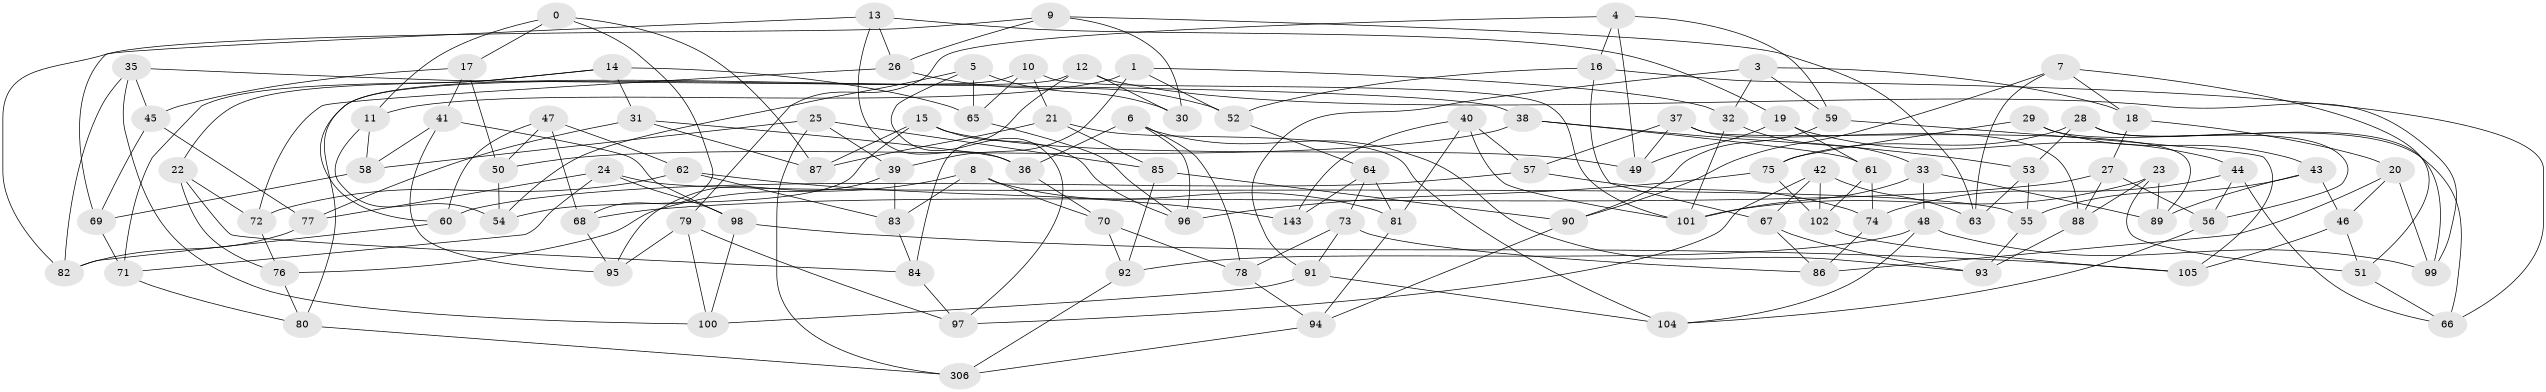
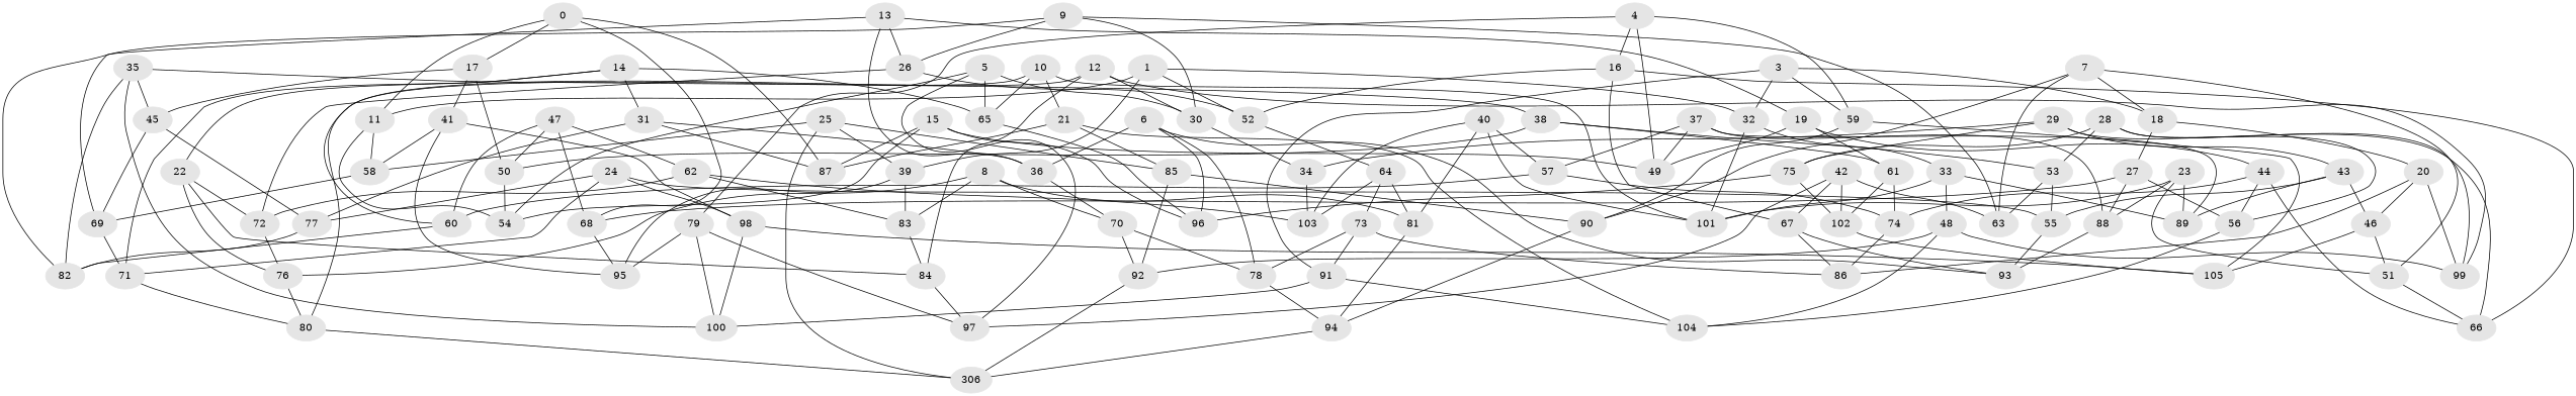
  graph {
    node [color=gray90 style=filled]
    1
    11
    32
    39
    52
    54
    58
    101
    33
    83
    95
    64
    n13 [label=0]
    17
    68
    87
    41
    45
    50
    3
    18
    59
    91
    20
    27
    90
    105
    104
    100
    4
    16
    49
    79
    66
    67
    97
    5
    30
    65
+   34
    96
    6
    36
    78
    93
    70
    94
    7
    51
    63
    8
    76
    81
    92
    80
    84
    9
    26
    82
    72
    10
    21
    60
    85
    69
    12
    99
    n68 [label=306]
    13
    19
    44
    61
    71
    14
    22
    31
    77
    15
    86
    98
    46
    88
    56
    74
    102
    23
    89
    24
    55
    25
    28
    53
    75
    29
    43
-   103 [label=143]
+   103
    48
    35
    38
    37
    57
    40
    42
    47
    62
    73
    1 -- 11
    1 -- 32
    1 -- 39
    1 -- 52
    11 -- 54
    11 -- 58
    32 -- 101
    32 -- 33
    39 -- 83
    39 -- 95
    52 -- 64
    58 -- 69
    33 -- 101
    33 -- 89
    33 -- 48
    83 -- 84
    64 -- 81
    64 -- 103
    64 -- 73
    n13 -- 11
    n13 -- 17
    n13 -- 68
    n13 -- 87
    17 -- 41
    17 -- 45
    17 -- 50
    68 -- 95
    41 -- 58
    41 -- 95
    41 -- 98
    45 -- 69
    45 -- 77
    50 -- 54
    3 -- 32
    3 -- 18
    3 -- 59
    3 -- 91
    18 -- 20
    18 -- 27
    59 -- 90
    59 -- 105
    91 -- 104
    91 -- 100
    20 -- 99
    20 -- 86
    20 -- 46
    27 -- 68
    27 -- 88
    27 -- 56
    90 -- 94
    4 -- 59
    4 -- 16
    4 -- 49
    4 -- 79
    16 -- 52
    16 -- 66
    16 -- 67
    79 -- 95
    79 -- 100
    79 -- 97
    67 -- 93
    67 -- 86
    5 -- 54
    5 -- 97
    5 -- 30
    5 -- 65
+   30 -- 34
    65 -- 96
+   34 -- 103
    6 -- 96
    6 -- 36
    6 -- 78
    6 -- 93
    36 -- 70
    78 -- 94
    70 -- 78
    70 -- 92
    94 -- n68
    7 -- 18
    7 -- 90
    7 -- 51
    7 -- 63
    51 -- 66
    8 -- 83
    8 -- 70
    8 -- 76
    8 -- 81
    76 -- 80
    81 -- 94
    92 -- n68
    80 -- n68
    84 -- 97
    9 -- 30
    9 -- 63
    9 -- 26
    9 -- 82
    26 -- 52
    26 -- 72
    72 -- 76
    10 -- 101
    10 -- 65
    10 -- 21
    10 -- 60
    21 -- 87
    21 -- 104
    21 -- 85
    60 -- 82
    85 -- 90
    85 -- 92
    69 -- 71
    12 -- 30
    12 -- 80
    12 -- 84
    12 -- 99
    13 -- 36
    13 -- 26
    13 -- 69
    13 -- 19
    19 -- 49
    19 -- 44
    19 -- 61
    44 -- 66
    44 -- 56
    44 -- 74
    61 -- 74
    61 -- 102
    71 -- 80
    14 -- 65
    14 -- 71
    14 -- 22
    14 -- 31
    22 -- 76
    22 -- 84
    22 -- 72
    31 -- 87
    31 -- 36
    31 -- 77
    77 -- 82
    15 -- 54
    15 -- 87
    15 -- 49
    15 -- 96
    98 -- 105
    98 -- 100
    46 -- 105
    46 -- 51
    88 -- 93
    56 -- 104
    74 -- 86
    102 -- 105
    23 -- 101
    23 -- 51
    23 -- 88
    23 -- 89
    24 -- 71
    24 -- 77
    24 -- 98
    24 -- 55
    55 -- 93
    25 -- 39
    25 -- 58
    25 -- 85
    25 -- n68
    28 -- 99
    28 -- 56
    28 -- 53
    28 -- 75
    53 -- 63
    53 -- 55
    75 -- 96
    75 -- 102
    29 -- 66
+   29 -- 34
    29 -- 75
    29 -- 43
    43 -- 46
    43 -- 89
    43 -- 55
    48 -- 104
    48 -- 92
    48 -- 99
    35 -- 45
    35 -- 100
    35 -- 82
    35 -- 38
    38 -- 50
    38 -- 61
    38 -- 53
    37 -- 49
    37 -- 88
    37 -- 89
    37 -- 57
    57 -- 60
    57 -- 74
    40 -- 101
    40 -- 81
    40 -- 103
    40 -- 57
    42 -- 67
    42 -- 97
    42 -- 63
    42 -- 102
    47 -- 68
    47 -- 50
    47 -- 60
    47 -- 62
    62 -- 83
    62 -- 72
    62 -- 103
    73 -- 91
    73 -- 78
    73 -- 86
  }
